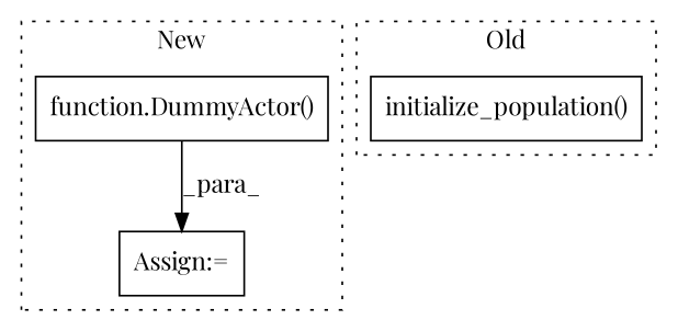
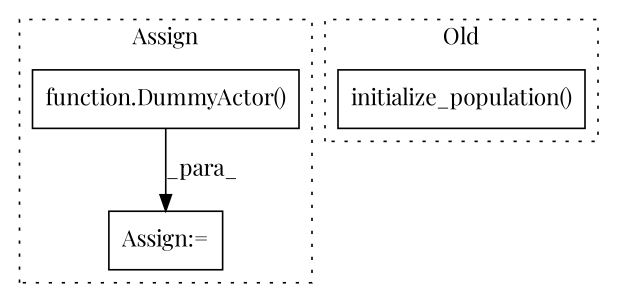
  digraph {
    fontname="Playfair Display"
    node [a=75 shape=box fontname="Playfair Display"]
    n1 [l=85 label="function.DummyActor()" s=16894]
    n2 [a=68 l=3 label="Assign:=" s=16891]
    n3 [l=91 label="initialize_population()" s=14981]
    subgraph cluster_1 {
-     label=New
+     label=Assign
      style=dotted
      n1
      n2
    }
    subgraph cluster_2 {
      label=Old
      style=dotted
      n3
    }
    n1 -> n2 [label=_para_ fontname="Playfair Display"]
  }
